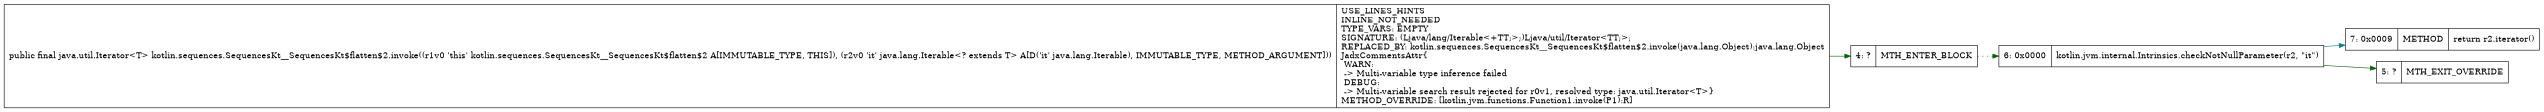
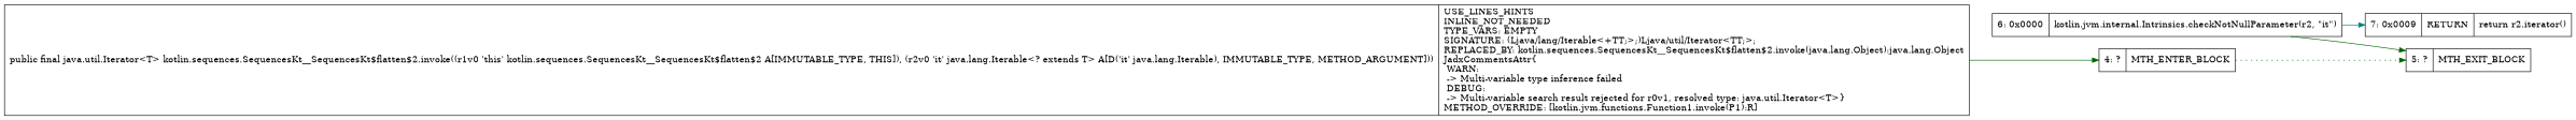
  digraph {
    rankdir=LR
    node [shape=record]
    edge [color=darkgreen style=solid]
    n1 [label="{4\:\ ?|MTH_ENTER_BLOCK\l}"]
    n2 [label="{6\:\ 0x0000|kotlin.jvm.internal.Intrinsics.checkNotNullParameter(r2, \"it\")\l}"]
-   n3 [label="{7\:\ 0x0009|METHOD\l|return r2.iterator()\l}"]
-   n4 [label="{5\:\ ?|MTH_EXIT_OVERRIDE\l}"]
+   n3 [label="{7\:\ 0x0009|RETURN\l|return r2.iterator()\l}"]
+   n4 [label="{5\:\ ?|MTH_EXIT_BLOCK\l}"]
    n5 [label="{public final java.util.Iterator\<T\> kotlin.sequences.SequencesKt__SequencesKt$flatten$2.invoke((r1v0 'this' kotlin.sequences.SequencesKt__SequencesKt$flatten$2 A[IMMUTABLE_TYPE, THIS]), (r2v0 'it' java.lang.Iterable\<? extends T\> A[D('it' java.lang.Iterable), IMMUTABLE_TYPE, METHOD_ARGUMENT]))  | USE_LINES_HINTS\lINLINE_NOT_NEEDED\lTYPE_VARS: EMPTY\lSIGNATURE: (Ljava\/lang\/Iterable\<+TT;\>;)Ljava\/util\/Iterator\<TT;\>;\lREPLACED_BY: kotlin.sequences.SequencesKt__SequencesKt$flatten$2.invoke(java.lang.Object):java.lang.Object\lJadxCommentsAttr\{\l WARN: \l \-\> Multi\-variable type inference failed\l DEBUG: \l \-\> Multi\-variable search result rejected for r0v1, resolved type: java.util.Iterator\<T\>\}\lMETHOD_OVERRIDE: [kotlin.jvm.functions.Function1.invoke(P1):R]\l}"]
-   n1 -> n2 [style=dotted]
+   n1 -> n4 [style=dotted]
    n2 -> n3 [color=teal]
    n2 -> n4
    n5 -> n1
  }
